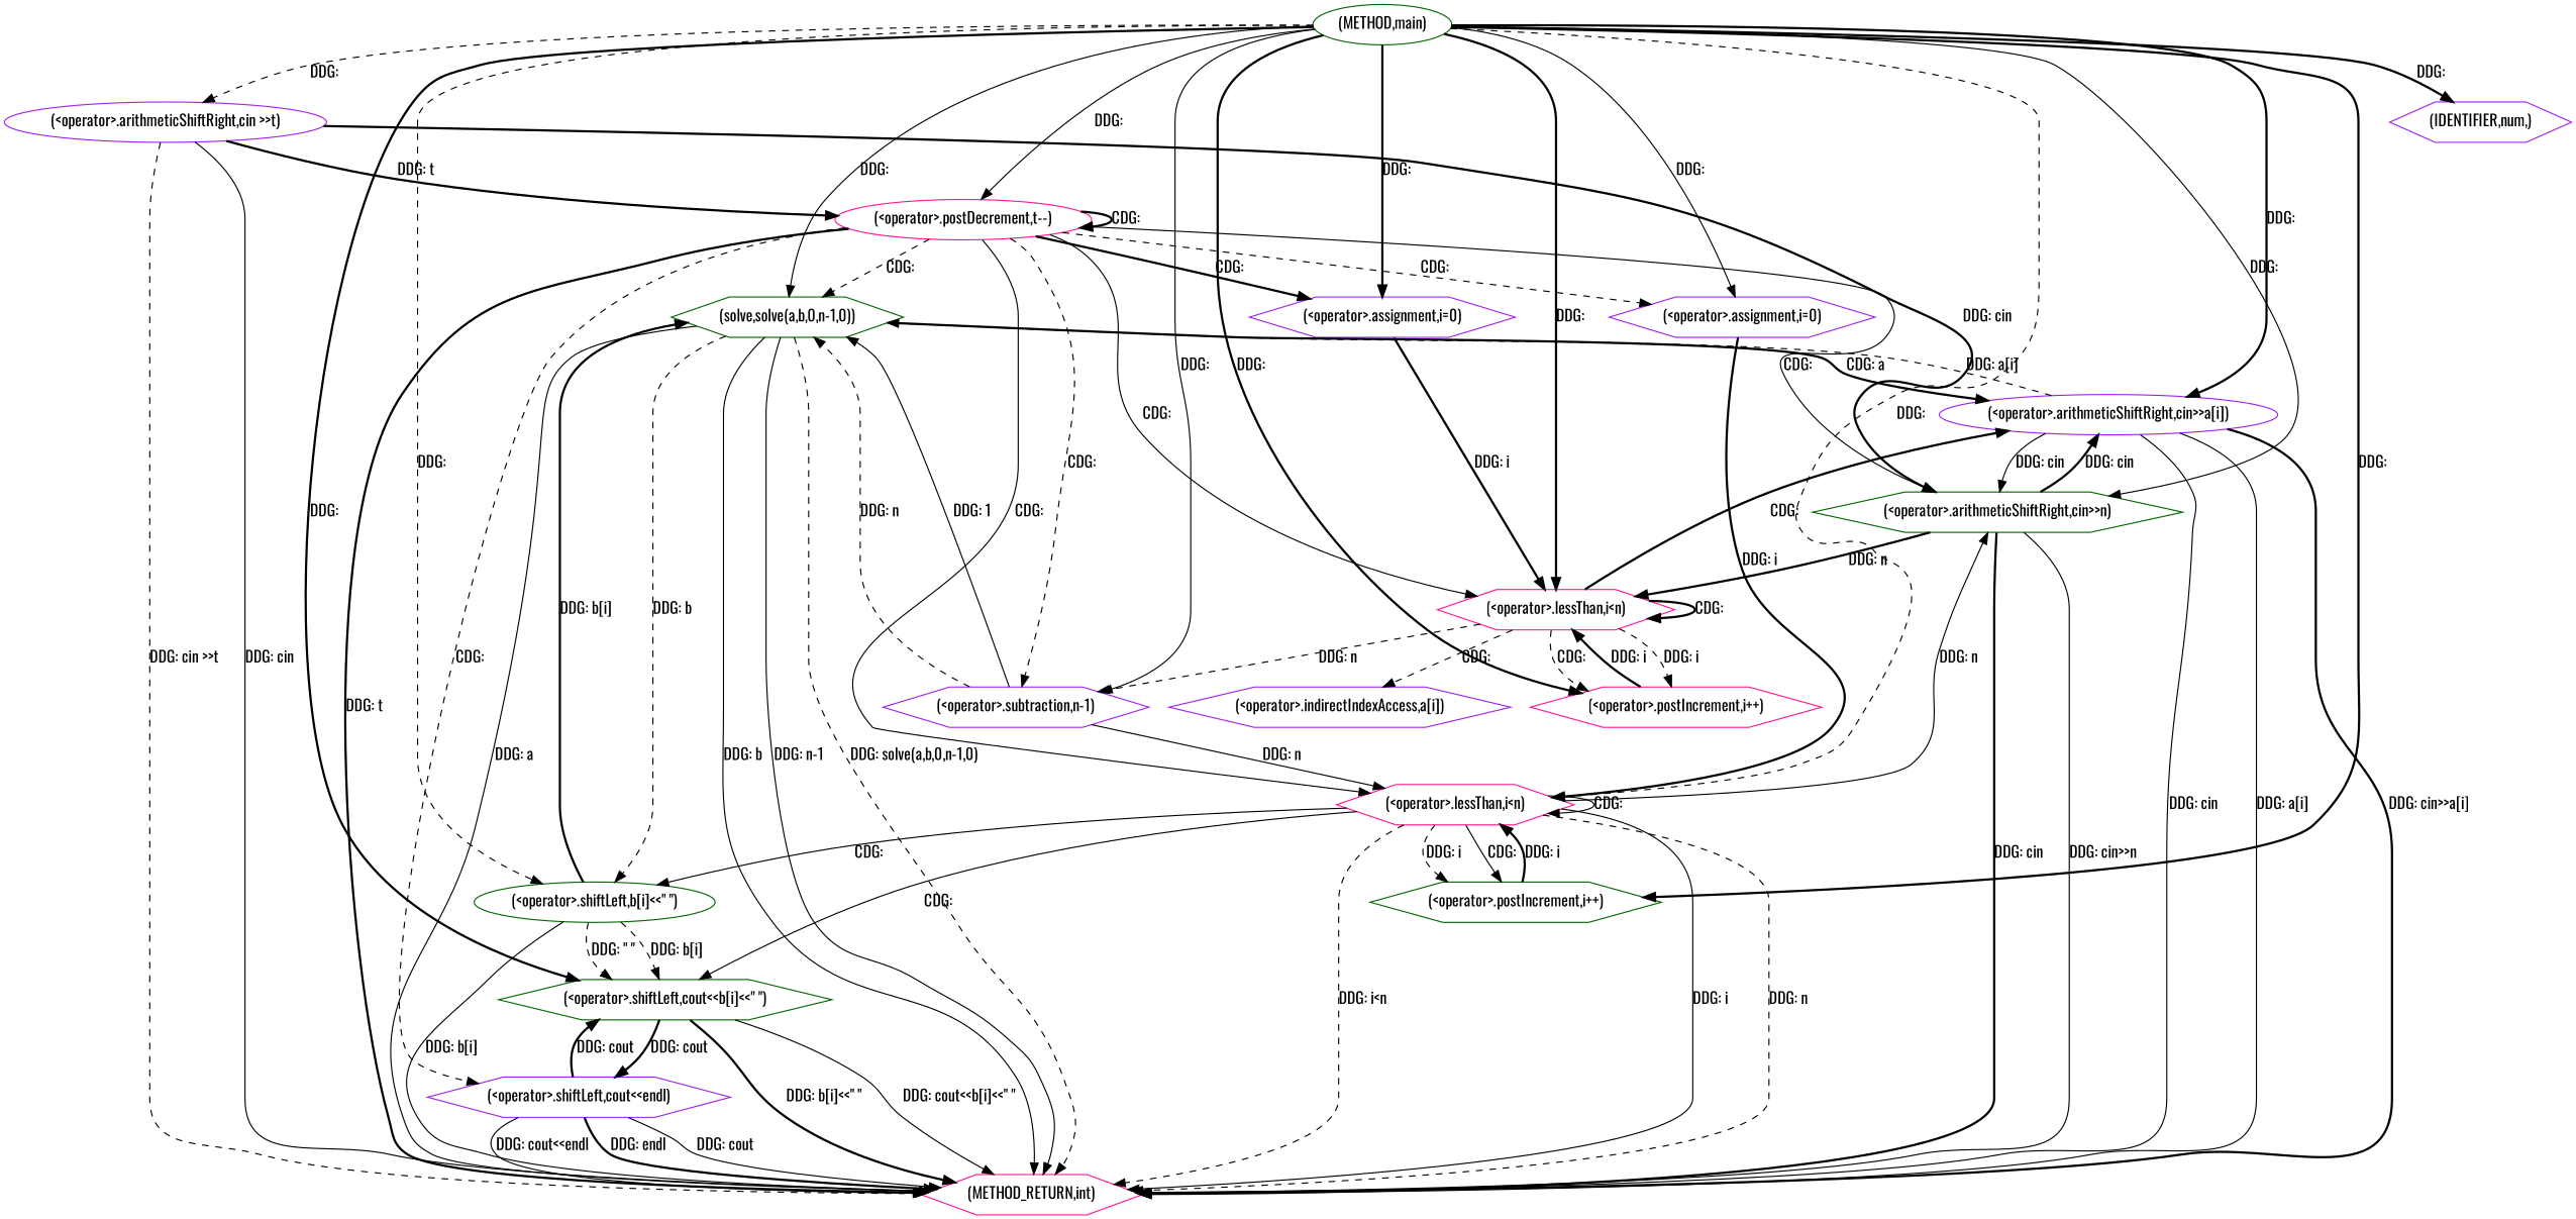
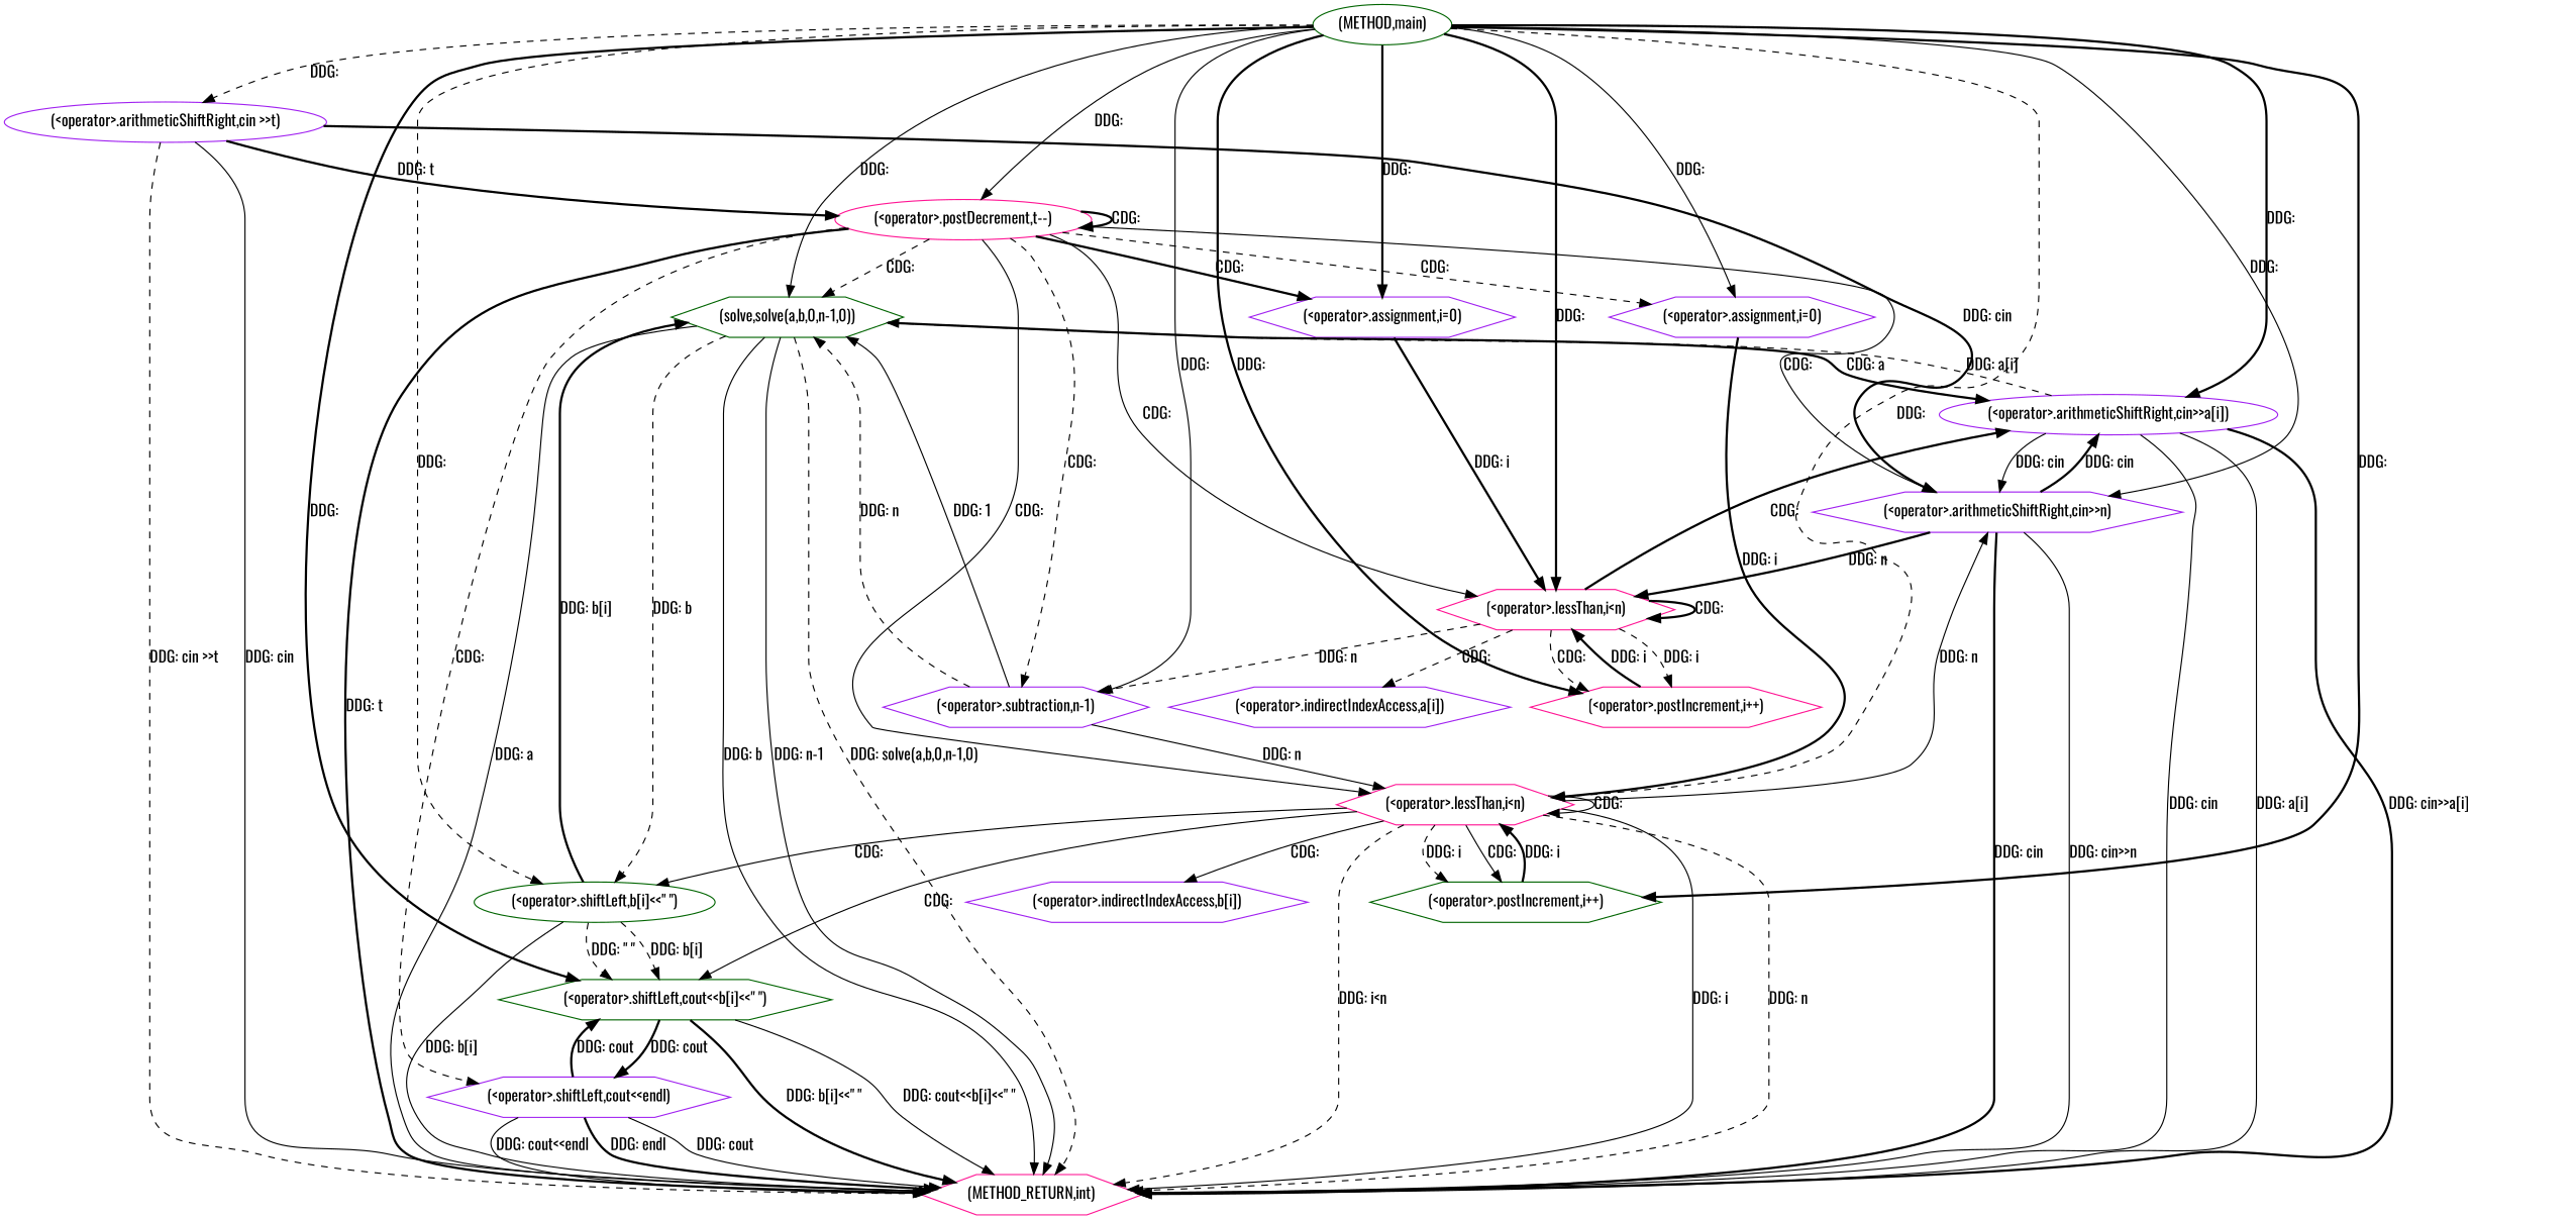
  digraph {
    fontname=Oswald
    node [color=purple fontname=Oswald shape=hexagon]
    edge [fontname=Oswald style=solid]
    n1 [color=darkgreen label="(METHOD,main)" shape=ellipse]
    n2 [label="(<operator>.arithmeticShiftRight,cin >>t)" shape=ellipse]
    n3 [color=deeppink label="(<operator>.postDecrement,t--)" shape=ellipse]
    n4 [color=darkgreen label="(solve,solve(a,b,0,n-1,0))"]
-   n5 [color=darkgreen label="(<operator>.arithmeticShiftRight,cin>>n)"]
-   n6 [label="(IDENTIFIER,num,)"]
+   n5 [label="(<operator>.arithmeticShiftRight,cin>>n)"]
    n7 [label="(<operator>.assignment,i=0)"]
    n8 [color=deeppink label="(<operator>.lessThan,i<n)"]
    n9 [color=deeppink label="(<operator>.postIncrement,i++)"]
    n10 [label="(<operator>.assignment,i=0)"]
    n11 [color=deeppink label="(<operator>.lessThan,i<n)"]
    n12 [color=darkgreen label="(<operator>.postIncrement,i++)"]
    n13 [label="(<operator>.arithmeticShiftRight,cin>>a[i])" shape=ellipse]
    n14 [label="(<operator>.subtraction,n-1)"]
    n15 [color=darkgreen label="(<operator>.shiftLeft,cout<<b[i]<<\" \")"]
    n16 [color=darkgreen label="(<operator>.shiftLeft,b[i]<<\" \")" shape=ellipse]
    n17 [color=deeppink label="(METHOD_RETURN,int)"]
    n18 [label="(<operator>.shiftLeft,cout<<endl)"]
    n19 [label="(<operator>.indirectIndexAccess,a[i])"]
+   n20 [label="(<operator>.indirectIndexAccess,b[i])"]
    n1 -> n2 [label="DDG: " style=dashed]
    n1 -> n3 [label="DDG: "]
    n1 -> n4 [label="DDG: "]
    n1 -> n5 [label="DDG: "]
-   n1 -> n6 [label="DDG: " style=bold]
    n1 -> n7 [label="DDG: " style=bold]
    n1 -> n8 [label="DDG: " style=bold]
    n1 -> n9 [label="DDG: " style=bold]
    n1 -> n10 [label="DDG: "]
    n1 -> n11 [label="DDG: " style=dashed]
    n1 -> n12 [label="DDG: " style=bold]
    n1 -> n13 [label="DDG: " style=bold]
    n1 -> n14 [label="DDG: "]
    n1 -> n15 [label="DDG: " style=bold]
    n1 -> n16 [label="DDG: " style=dashed]
    n2 -> n3 [label="DDG: t" style=bold]
    n2 -> n5 [label="DDG: cin" style=bold]
    n2 -> n17 [label="DDG: cin"]
    n2 -> n17 [label="DDG: cin >>t" style=dashed]
    n3 -> n3 [label="CDG: " style=bold]
    n3 -> n4 [label="CDG: " style=dashed]
    n3 -> n5 [label="CDG: "]
    n3 -> n7 [label="CDG: " style=bold]
    n3 -> n8 [label="CDG: "]
    n3 -> n10 [label="CDG: " style=dashed]
    n3 -> n11 [label="CDG: "]
    n3 -> n14 [label="CDG: " style=dashed]
    n3 -> n17 [label="DDG: t" style=bold]
    n3 -> n18 [label="CDG: " style=dashed]
    n4 -> n13 [label="CDG: a" style=bold]
    n4 -> n16 [label="DDG: b" style=dashed]
    n4 -> n17 [label="DDG: a"]
    n4 -> n17 [label="DDG: b"]
    n4 -> n17 [label="DDG: n-1"]
    n4 -> n17 [label="DDG: solve(a,b,0,n-1,0)" style=dashed]
    n5 -> n8 [label="DDG: n" style=bold]
    n5 -> n13 [label="DDG: cin" style=bold]
    n5 -> n17 [label="DDG: cin" style=bold]
    n5 -> n17 [label="DDG: cin>>n"]
    n7 -> n8 [label="DDG: i" style=bold]
    n8 -> n8 [label="CDG: " style=bold]
    n8 -> n9 [label="DDG: i" style=dashed]
    n8 -> n9 [label="CDG: " style=dashed]
    n8 -> n13 [label="CDG: " style=bold]
    n8 -> n14 [label="DDG: n" style=dashed]
    n8 -> n19 [label="CDG: " style=dashed]
    n9 -> n8 [label="DDG: i" style=bold]
    n10 -> n11 [label="DDG: i" style=bold]
    n11 -> n5 [label="DDG: n"]
    n11 -> n11 [label="CDG: "]
    n11 -> n12 [label="DDG: i" style=dashed]
    n11 -> n12 [label="CDG: "]
    n11 -> n15 [label="CDG: "]
    n11 -> n16 [label="CDG: "]
    n11 -> n17 [label="DDG: i"]
    n11 -> n17 [label="DDG: n" style=dashed]
    n11 -> n17 [label="DDG: i<n" style=dashed]
+   n11 -> n20 [label="CDG: "]
    n12 -> n11 [label="DDG: i" style=bold]
    n13 -> n4 [label="DDG: a[i]" style=dashed]
    n13 -> n5 [label="DDG: cin"]
    n13 -> n17 [label="DDG: cin"]
    n13 -> n17 [label="DDG: a[i]"]
    n13 -> n17 [label="DDG: cin>>a[i]" style=bold]
    n14 -> n4 [label="DDG: 1"]
    n14 -> n4 [label="DDG: n" style=dashed]
    n14 -> n11 [label="DDG: n"]
    n15 -> n17 [label="DDG: b[i]<<\" \"" style=bold]
    n15 -> n17 [label="DDG: cout<<b[i]<<\" \""]
    n15 -> n18 [label="DDG: cout" style=bold]
    n16 -> n4 [label="DDG: b[i]" style=bold]
    n16 -> n15 [label="DDG: b[i]" style=dashed]
    n16 -> n15 [label="DDG: \" \"" style=dashed]
    n16 -> n17 [label="DDG: b[i]"]
    n18 -> n15 [label="DDG: cout" style=bold]
    n18 -> n17 [label="DDG: cout"]
    n18 -> n17 [label="DDG: cout<<endl"]
    n18 -> n17 [label="DDG: endl" style=bold]
  }
